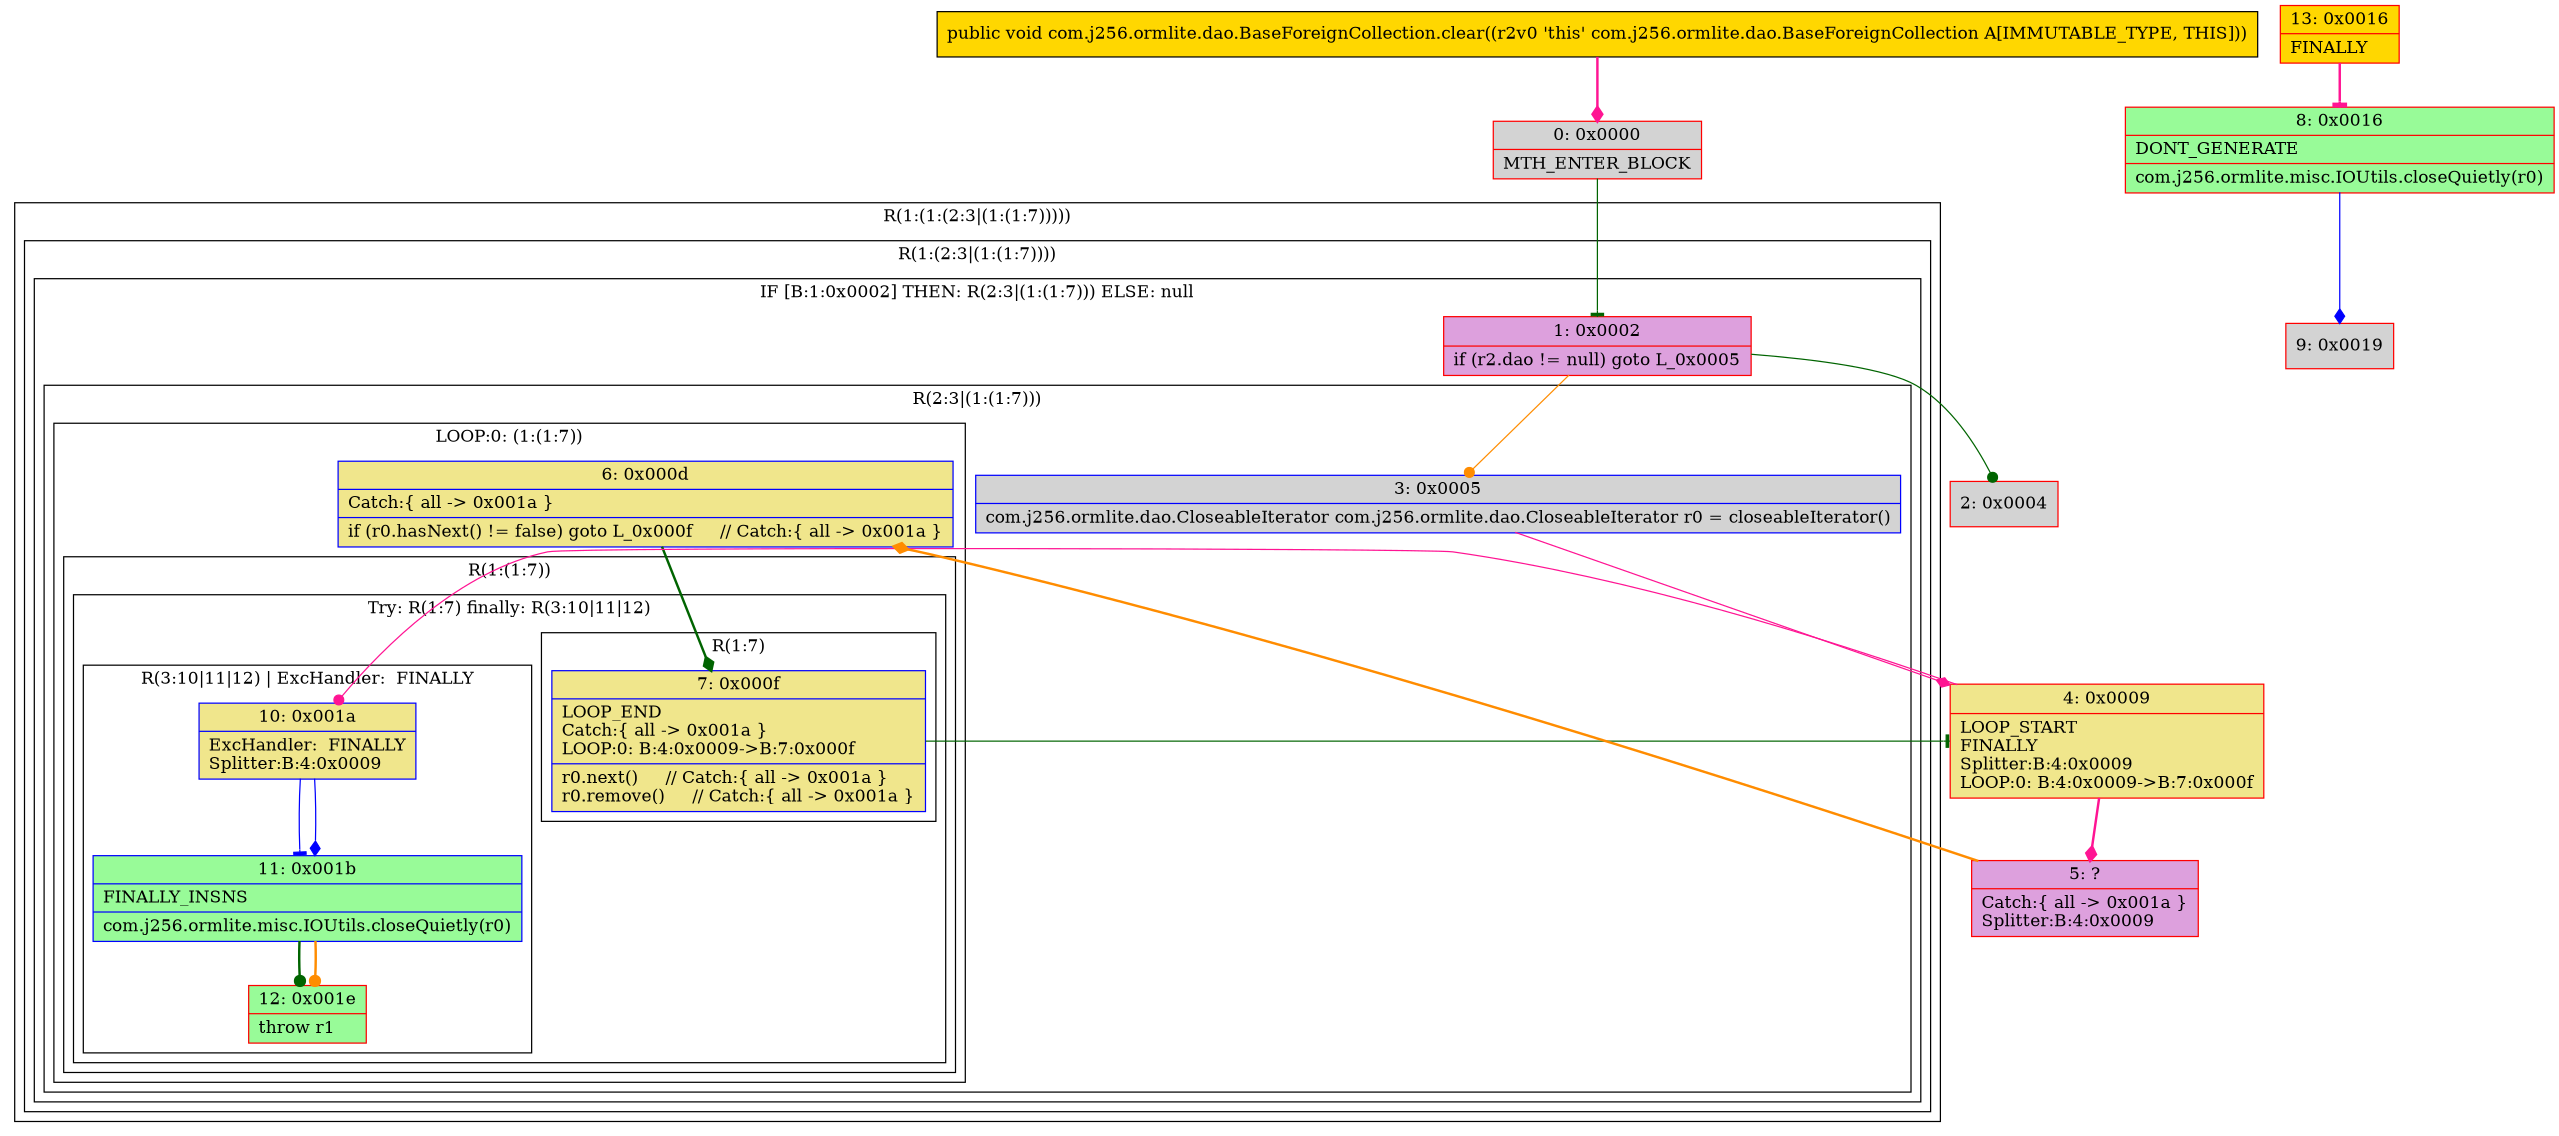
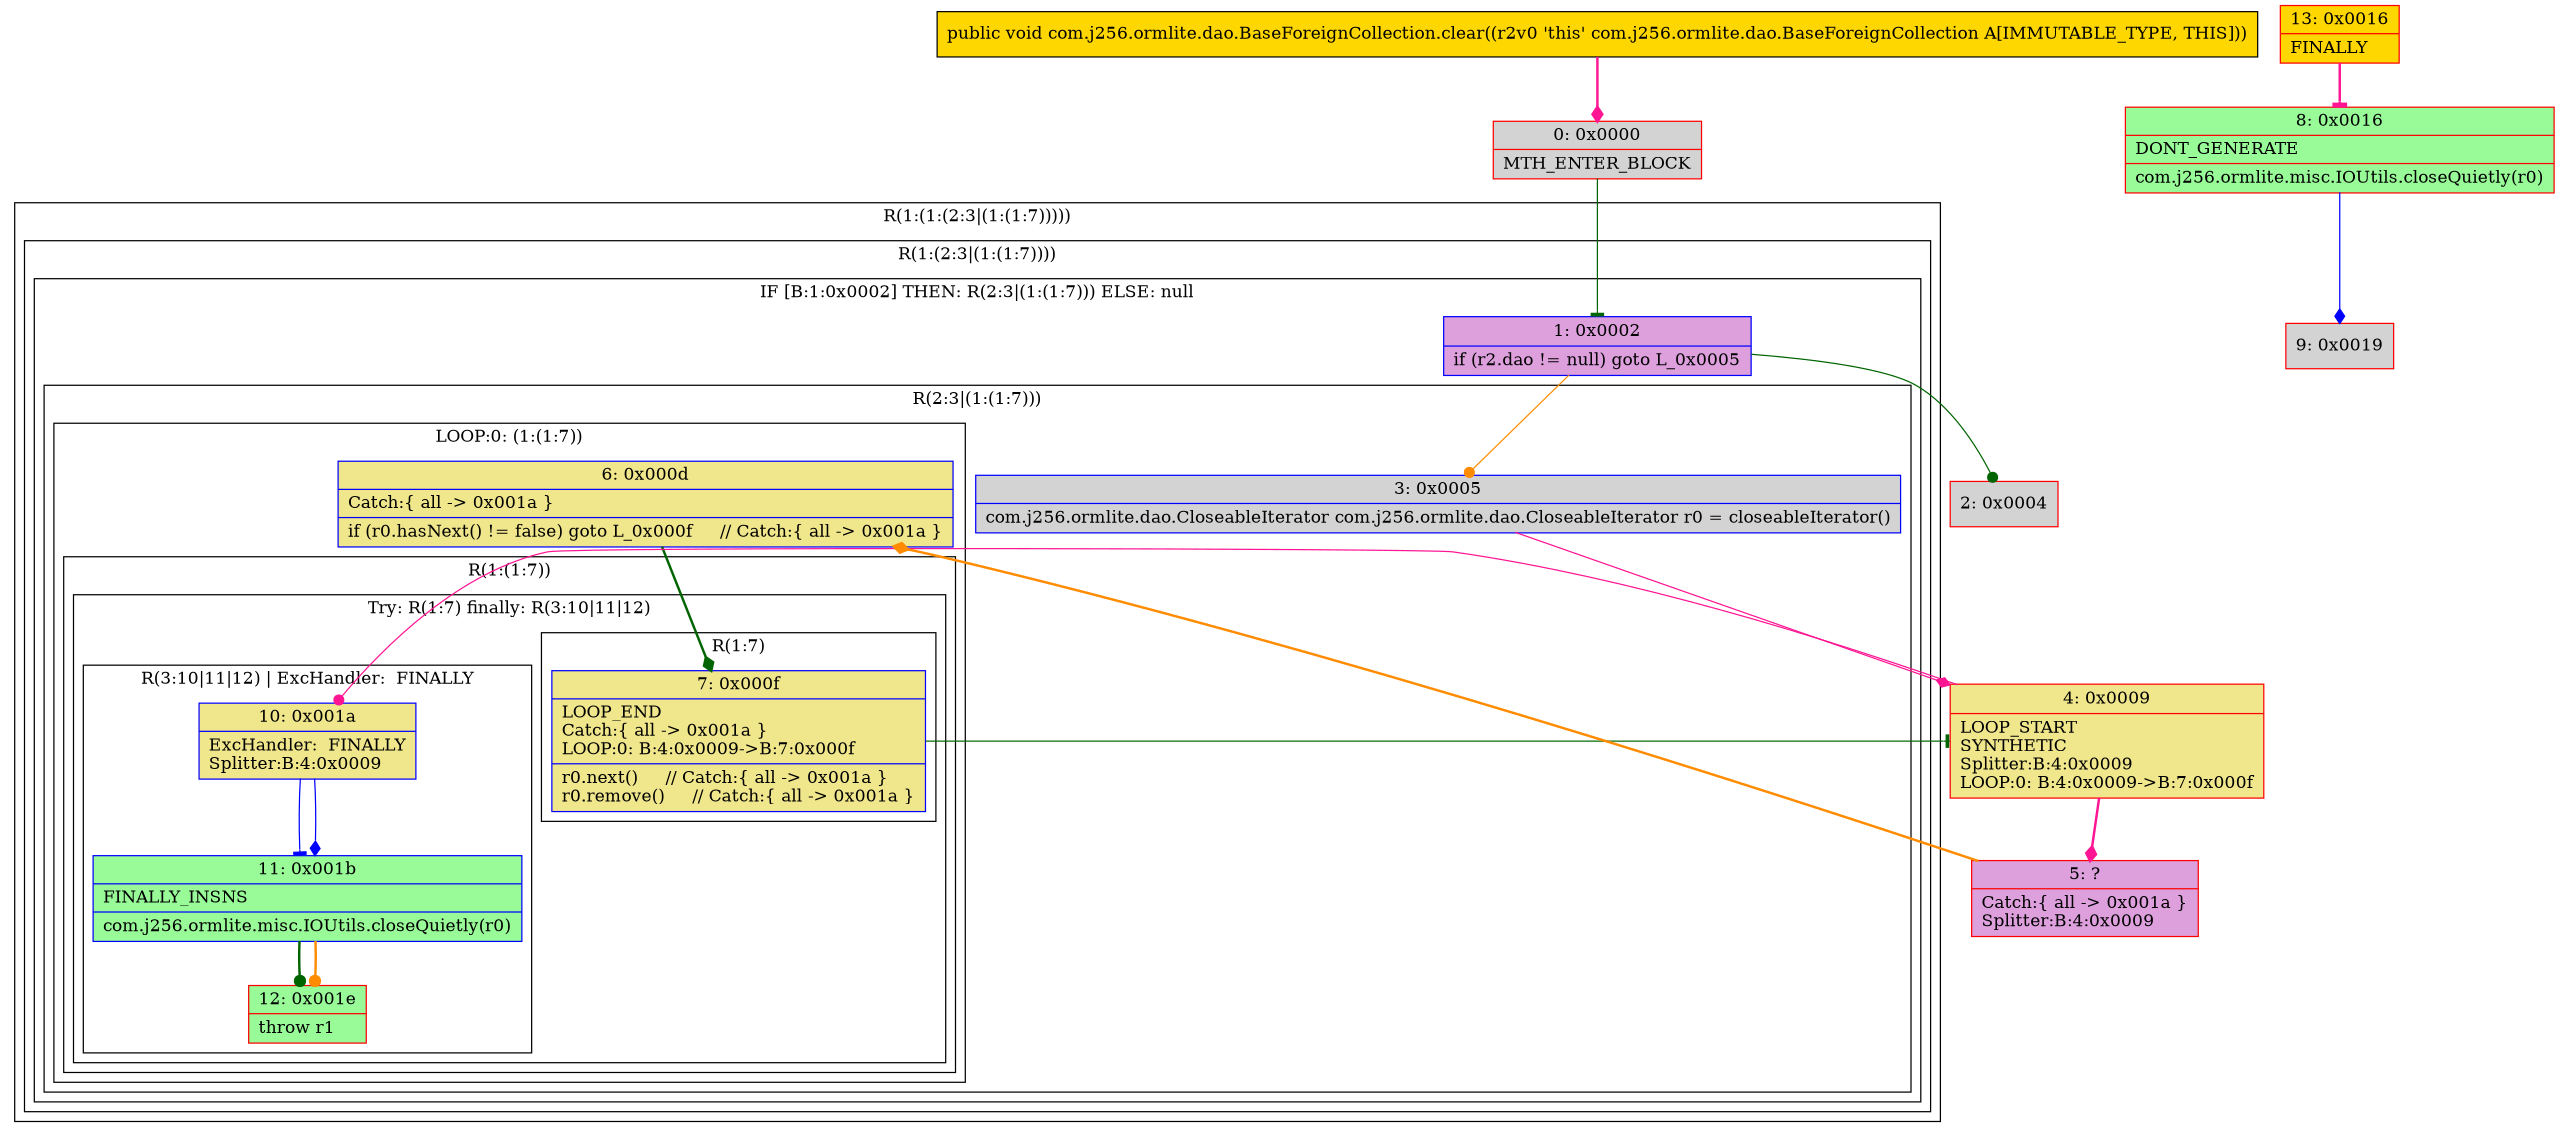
  digraph {
    node [color=red fillcolor=khaki shape=record style=filled]
    edge [arrowhead=diamond color=darkgreen style=solid]
    n1 [color=blue label="{7\:\ 0x000f|LOOP_END\lCatch:\{ all \-\> 0x001a \}\lLOOP:0: B:4:0x0009\-\>B:7:0x000f\l|r0.next()     \/\/ Catch:\{ all \-\> 0x001a \}\lr0.remove()     \/\/ Catch:\{ all \-\> 0x001a \}\l}"]
    n2 [color=blue label="{10\:\ 0x001a|ExcHandler:  FINALLY\lSplitter:B:4:0x0009\l}"]
    n3 [color=blue fillcolor=palegreen label="{11\:\ 0x001b|FINALLY_INSNS\l|com.j256.ormlite.misc.IOUtils.closeQuietly(r0)\l}"]
    n4 [fillcolor=palegreen label="{12\:\ 0x001e|throw r1\l}"]
    n5 [color=blue label="{6\:\ 0x000d|Catch:\{ all \-\> 0x001a \}\l|if (r0.hasNext() != false) goto L_0x000f     \/\/ Catch:\{ all \-\> 0x001a \}\l}"]
    n6 [color=blue fillcolor=lightgrey label="{3\:\ 0x0005|com.j256.ormlite.dao.CloseableIterator com.j256.ormlite.dao.CloseableIterator r0 = closeableIterator()\l}"]
-   n7 [fillcolor=plum label="{1\:\ 0x0002|if (r2.dao != null) goto L_0x0005\l}"]
-   n8 [label="{4\:\ 0x0009|LOOP_START\lFINALLY\lSplitter:B:4:0x0009\lLOOP:0: B:4:0x0009\-\>B:7:0x000f\l}"]
+   n7 [color=blue fillcolor=plum label="{1\:\ 0x0002|if (r2.dao != null) goto L_0x0005\l}"]
+   n8 [label="{4\:\ 0x0009|LOOP_START\lSYNTHETIC\lSplitter:B:4:0x0009\lLOOP:0: B:4:0x0009\-\>B:7:0x000f\l}"]
    n9 [fillcolor=lightgrey label="{2\:\ 0x0004}"]
    n10 [fillcolor=plum label="{5\:\ ?|Catch:\{ all \-\> 0x001a \}\lSplitter:B:4:0x0009\l}"]
    n11 [fillcolor=gold label="{13\:\ 0x0016|FINALLY\l}"]
    n12 [fillcolor=palegreen label="{8\:\ 0x0016|DONT_GENERATE\l|com.j256.ormlite.misc.IOUtils.closeQuietly(r0)\l}"]
    n13 [fillcolor=lightgrey label="{0\:\ 0x0000|MTH_ENTER_BLOCK\l}"]
    n14 [fillcolor=lightgrey label="{9\:\ 0x0019}"]
    n15 [fillcolor=gold label="{public void com.j256.ormlite.dao.BaseForeignCollection.clear((r2v0 'this' com.j256.ormlite.dao.BaseForeignCollection A[IMMUTABLE_TYPE, THIS])) }" color=""]
    subgraph cluster_1 {
      label="R(1:(1:(2:3|(1:(1:7)))))"
      subgraph cluster_2 {
        label="R(1:(2:3|(1:(1:7))))"
        subgraph cluster_3 {
          label="IF [B:1:0x0002] THEN: R(2:3|(1:(1:7))) ELSE: null"
          n7
          subgraph cluster_4 {
            label="R(2:3|(1:(1:7)))"
            n6
            subgraph cluster_5 {
              label="LOOP:0: (1:(1:7))"
              n5
              subgraph cluster_6 {
                label="R(1:(1:7))"
                subgraph cluster_7 {
                  label="Try: R(1:7) finally: R(3:10|11|12)"
                  subgraph cluster_8 {
                    label="R(1:7)"
                    n1
                  }
                  subgraph cluster_9 {
                    label="R(3:10|11|12) | ExcHandler:  FINALLY\l"
                    n2
                    n3
                    n4
                  }
                }
              }
            }
          }
        }
      }
    }
    subgraph cluster_10 {
      label="R(3:10|11|12) | ExcHandler:  FINALLY\l"
    }
    n1 -> n8 [arrowhead=tee]
    n2 -> n3 [arrowhead=tee color=blue]
    n2 -> n3 [color=blue]
    n3 -> n4 [arrowhead=dot style=bold]
    n3 -> n4 [arrowhead=dot color=darkorange style=bold]
    n5 -> n1 [style=bold]
    n6 -> n8 [color=deeppink]
    n7 -> n6 [arrowhead=dot color=darkorange]
    n7 -> n9 [arrowhead=dot]
    n8 -> n2 [arrowhead=dot color=deeppink]
    n8 -> n10 [color=deeppink style=bold]
    n10 -> n5 [color=darkorange style=bold]
    n11 -> n12 [arrowhead=tee color=deeppink style=bold]
    n12 -> n14 [color=blue]
    n13 -> n7 [arrowhead=tee]
    n15 -> n13 [color=deeppink style=bold]
  }
